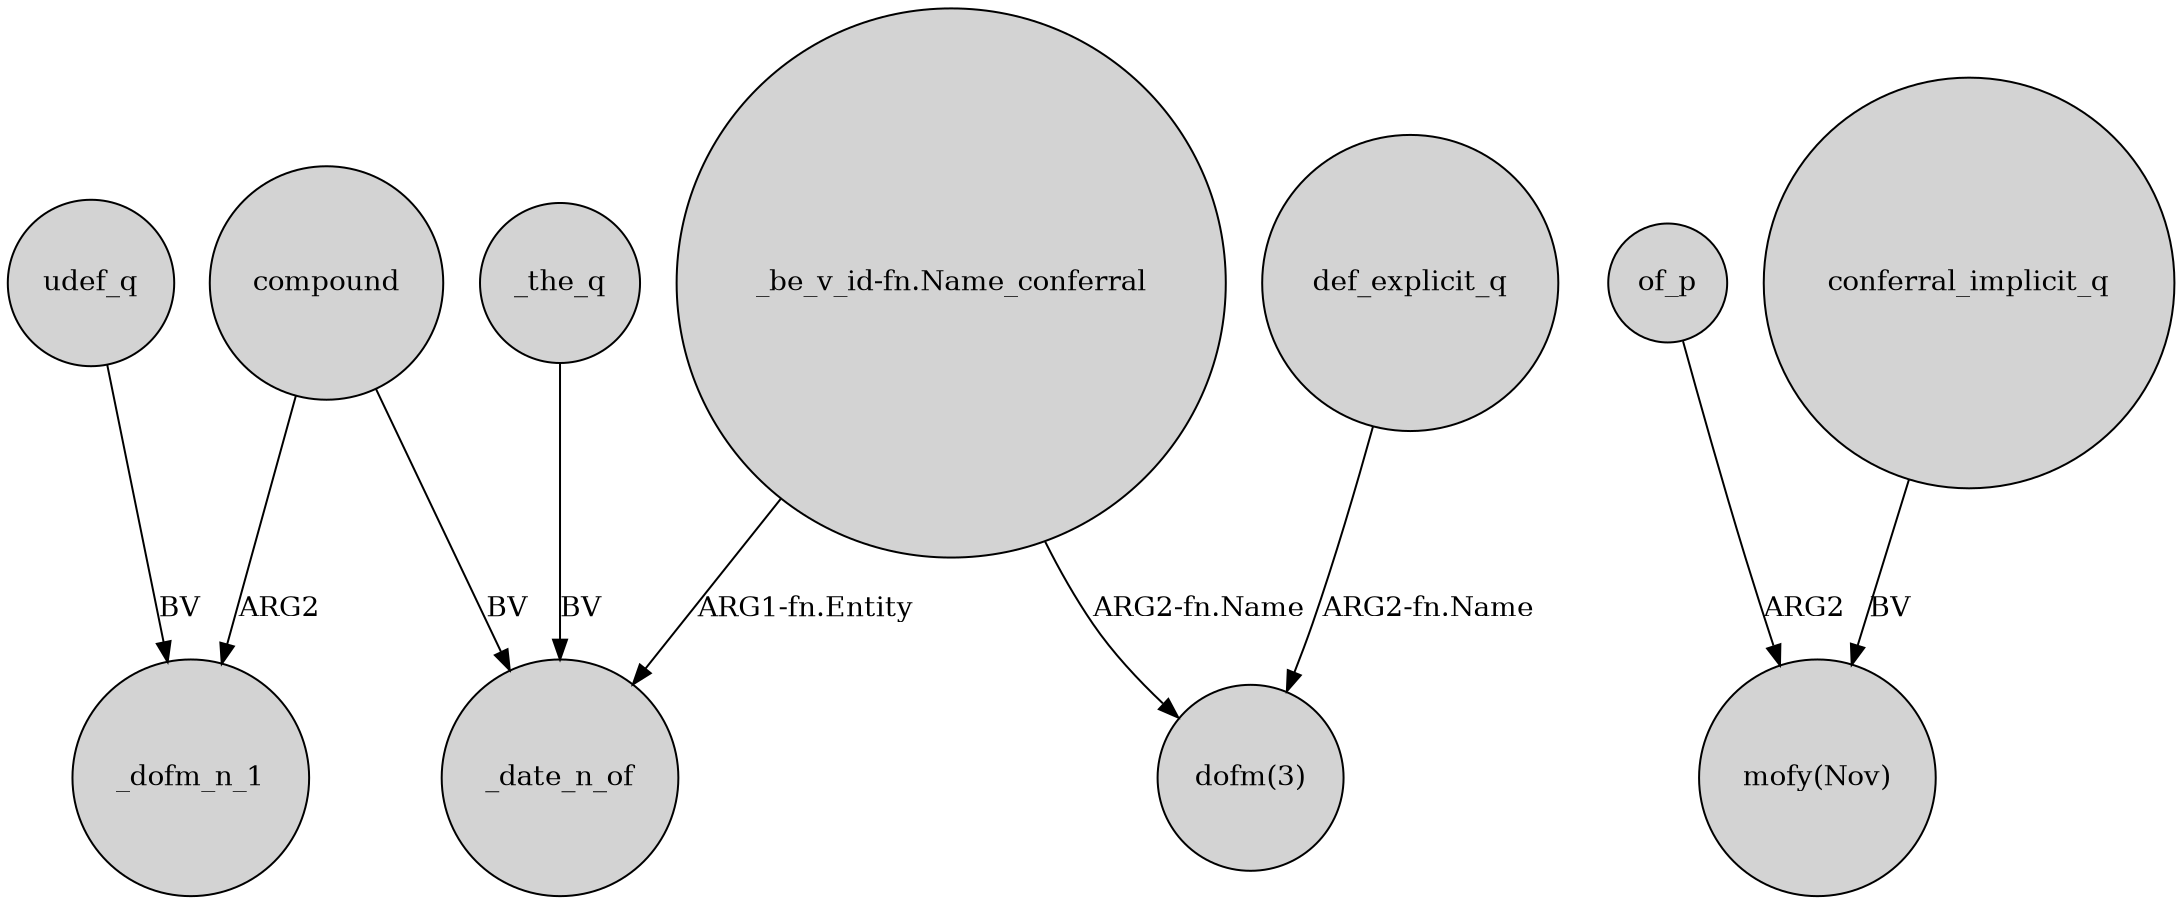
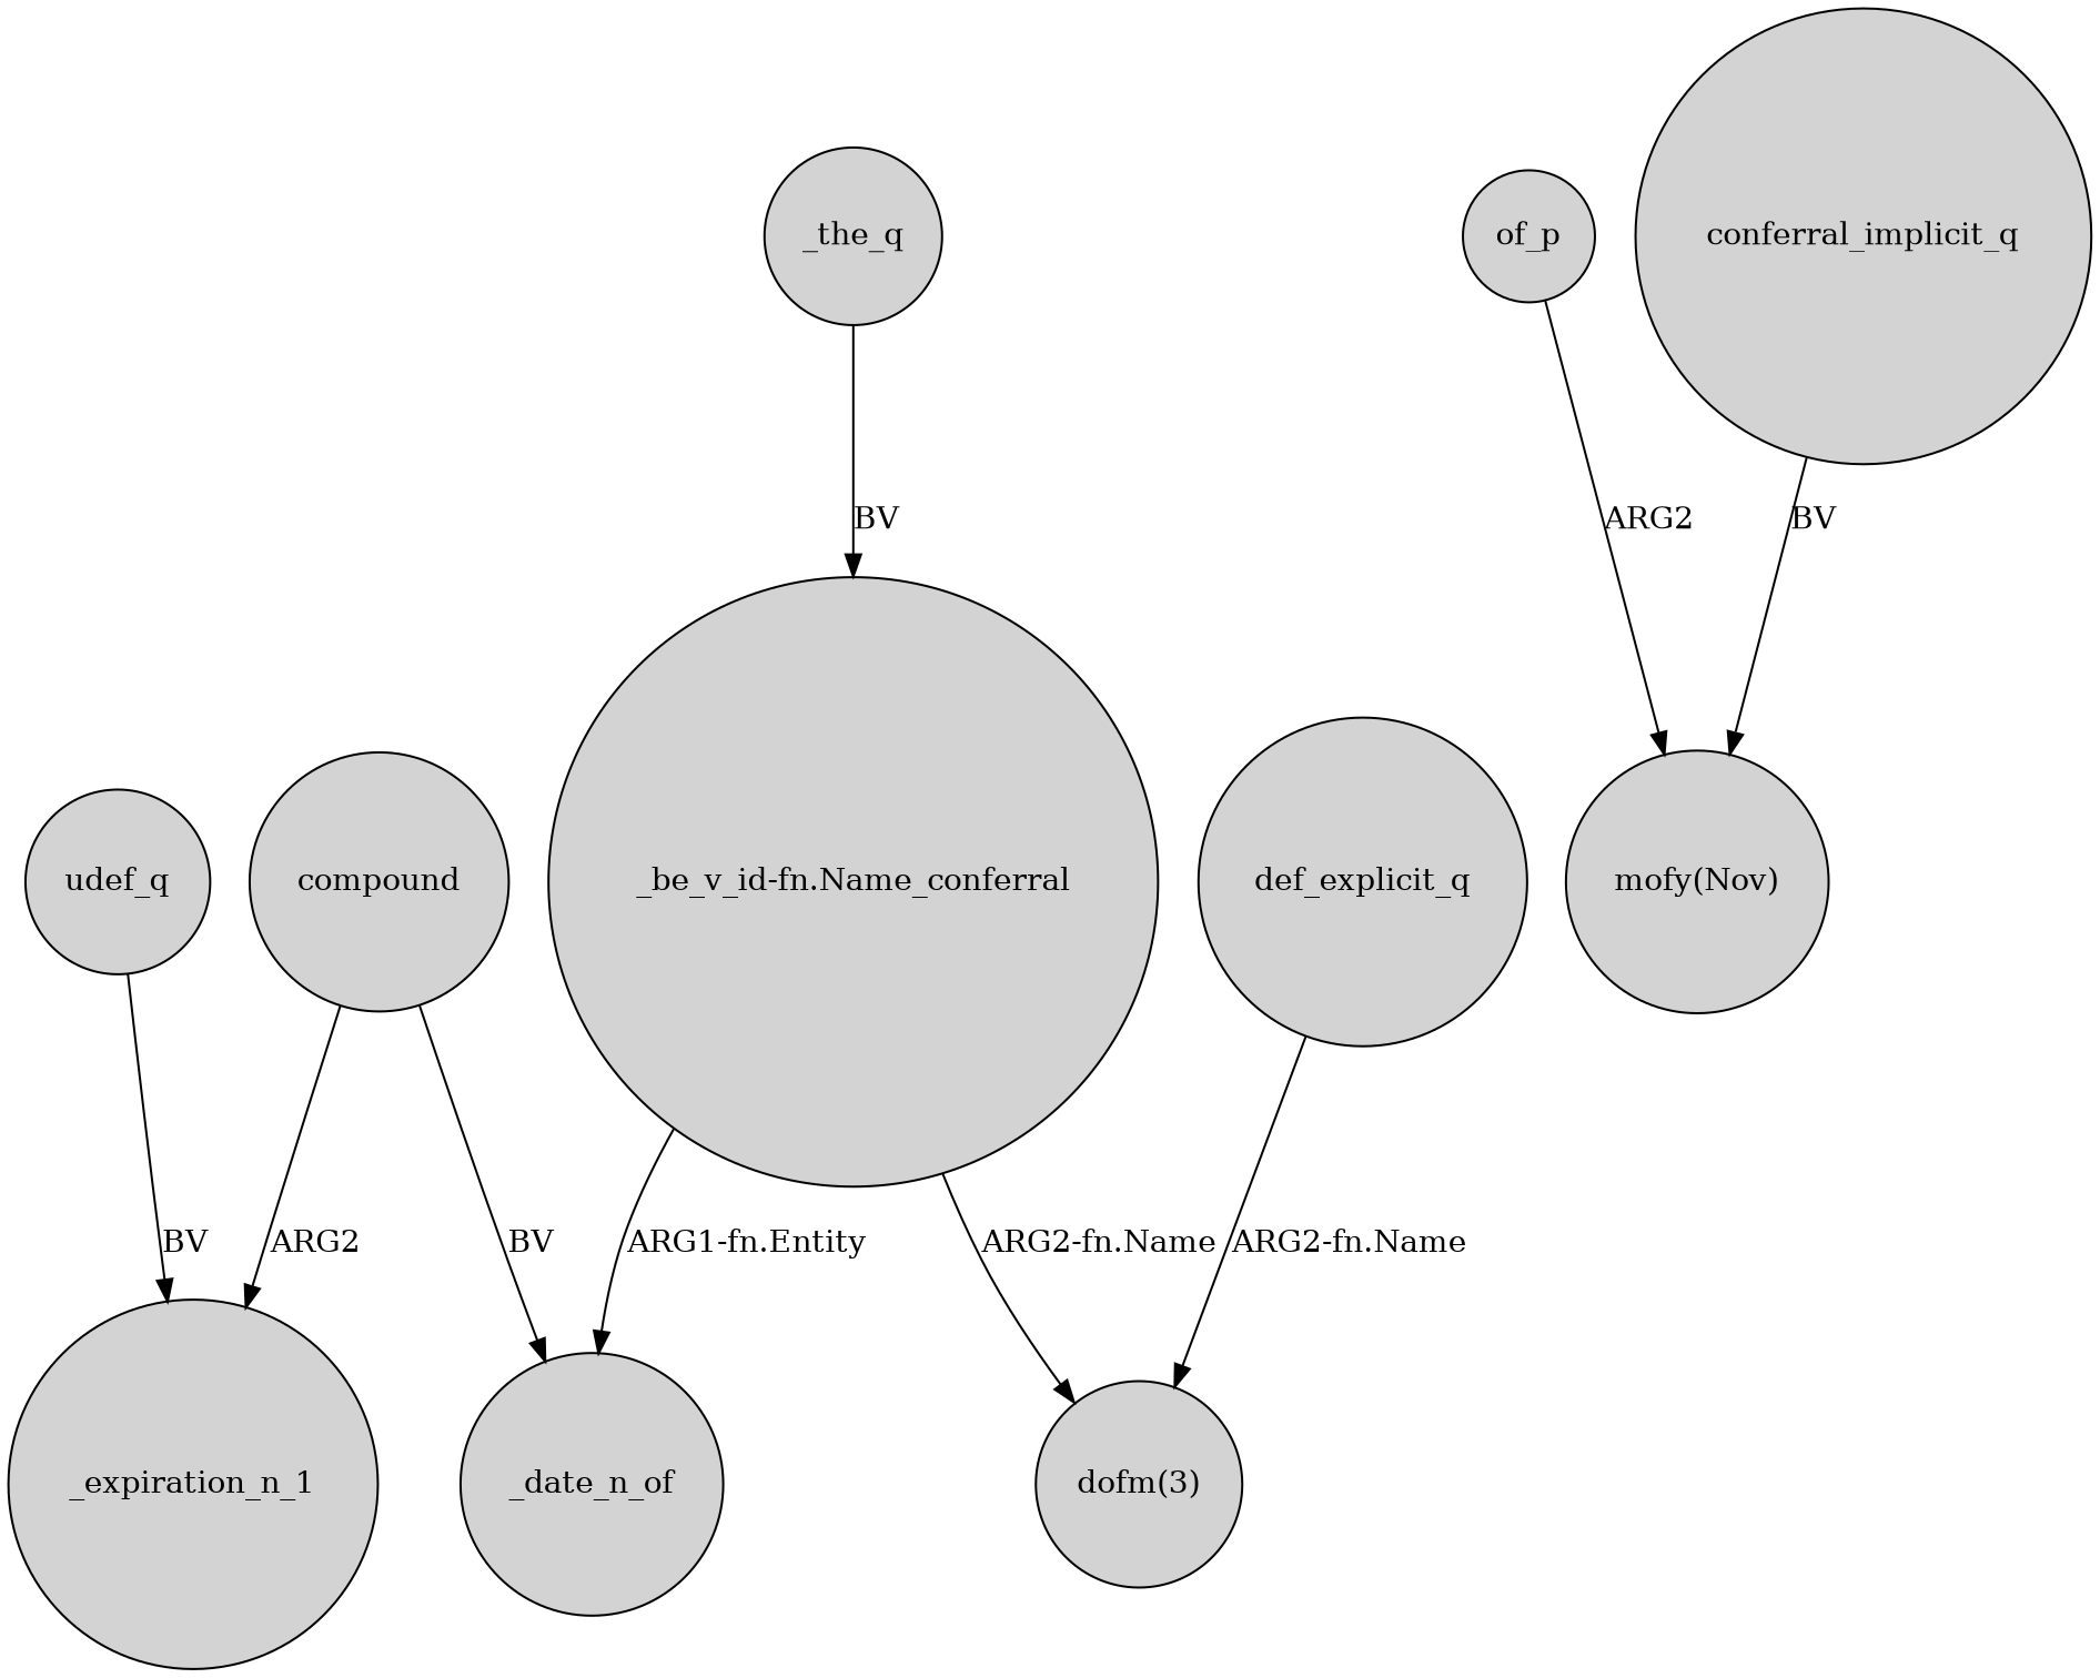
  digraph {
    fontname="DejaVu Serif"
    node [fontname="DejaVu Serif" shape=circle style=filled]
    edge [fontname="DejaVu Serif"]
    compound
-   _expiration_n_1 [label=_dofm_n_1]
+   _expiration_n_1
    _date_n_of
    of_p
    "mofy(Nov)"
    n6 [label=conferral_implicit_q]
    _the_q
    "_be_v_id-fn.Name_conferral"
    "dofm(3)"
    udef_q
    def_explicit_q
    compound -> _expiration_n_1 [label=ARG2]
    compound -> _date_n_of [label=BV]
    of_p -> "mofy(Nov)" [label=ARG2]
    n6 -> "mofy(Nov)" [label=BV]
-   _the_q -> _date_n_of [label=BV]
+   _the_q -> "_be_v_id-fn.Name_conferral" [label=BV]
    "_be_v_id-fn.Name_conferral" -> _date_n_of [label="ARG1-fn.Entity"]
    "_be_v_id-fn.Name_conferral" -> "dofm(3)" [label="ARG2-fn.Name"]
    udef_q -> _expiration_n_1 [label=BV]
    def_explicit_q -> "dofm(3)" [label="ARG2-fn.Name"]
  }
